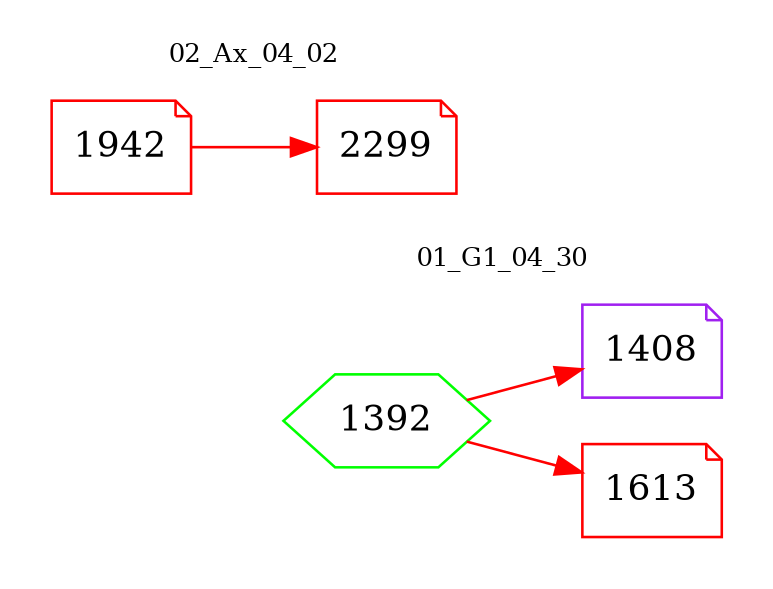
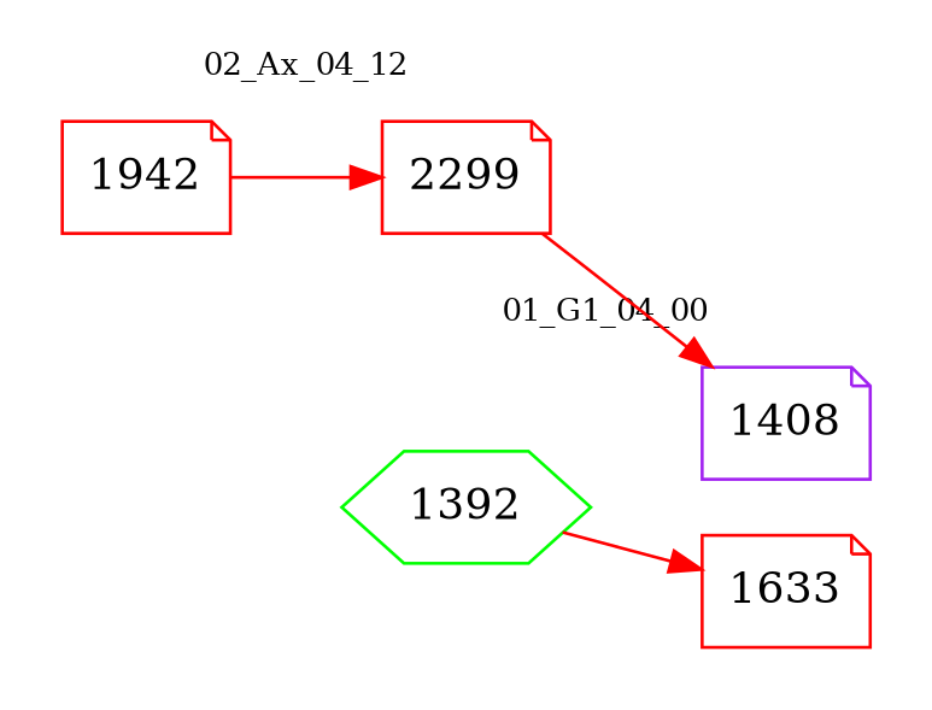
  digraph {
    rankdir=LR
    node [color=red shape=note]
    edge [color=red]
    n1 [label=1942]
    n2 [label=2299]
    n3 [color=green label=1392 shape=hexagon]
    n4 [color=purple label=1408]
-   n5 [label=1613]
+   n5 [label=1633]
    subgraph cluster_1 {
      color=white
      fontsize=10
-     label="02_Ax_04_02"
+     label="02_Ax_04_12"
      n1
      n2
    }
    subgraph cluster_2 {
      color=white
      fontsize=10
-     label="01_G1_04_30"
+     label="01_G1_04_00"
      n3
      n4
      n5
    }
    n1 -> n2
-   n3 -> n4
+   n2 -> n4
    n3 -> n5
  }
